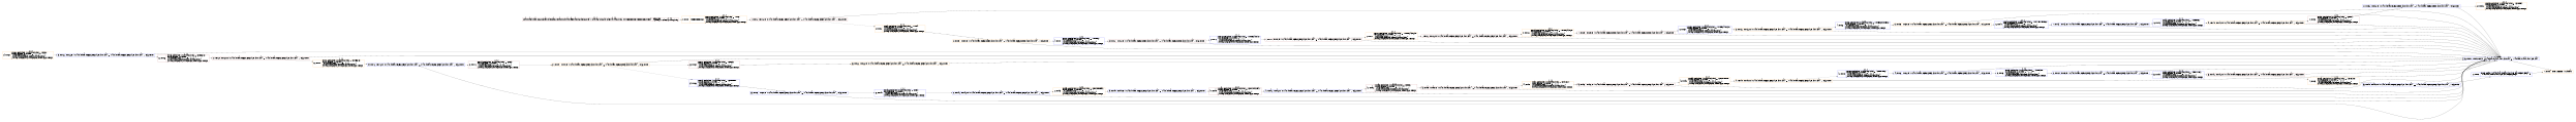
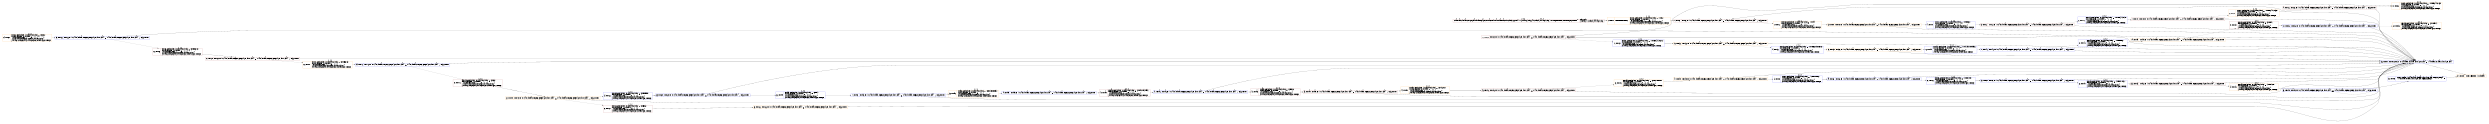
  digraph {
    rankdir=LR
    node [color=blue shape=record]
    n1 [color=darkorange label="{0\:\ 0x0000|MTH_ENTER_BLOCK\l|0x0000: CONST_STR  (r0 I:java.lang.String) =  \"V_VP8\" \l0x0002: INVOKE  (r0 I:boolean) = \l  (r0 I:java.lang.String)\l  (r1 I:java.lang.Object A[D('codecId' java.lang.String)])\l java.lang.String.equals(java.lang.Object):boolean type: VIRTUAL \l}"]
    n2 [color=brown label="{1\:\ 0x0006|0x0006: IF  (r0 I:?[int, boolean, OBJECT, ARRAY, byte, short, char]) != (0 ?[int, boolean, OBJECT, ARRAY, byte, short, char])  \-\> B:56:0x00e0 \l}"]
    n3 [color=darkorange label="{2\:\ 0x0008|0x0008: CONST_STR  (r0 I:java.lang.String) =  \"V_VP9\" \l0x000a: INVOKE  (r0 I:boolean) = \l  (r0 I:java.lang.String)\l  (r1 I:java.lang.Object A[D('codecId' java.lang.String)])\l java.lang.String.equals(java.lang.Object):boolean type: VIRTUAL \l}"]
    n4 [label="{56\:\ 0x00e0|0x00e0: CONST  (r0 I:?[boolean, int, float, short, byte, char]) = (1 ?[boolean, int, float, short, byte, char]) \l}"]
    n5 [color=darkorange label="{3\:\ 0x000e|0x000e: IF  (r0 I:?[int, boolean, OBJECT, ARRAY, byte, short, char]) != (0 ?[int, boolean, OBJECT, ARRAY, byte, short, char])  \-\> B:56:0x00e0 \l}"]
    n6 [color=darkorange label="{57\:\ 0x00e1|0x00e1: RETURN  (r0 I:boolean) \l}"]
    n7 [label="{4\:\ 0x0010|0x0010: CONST_STR  (r0 I:java.lang.String) =  \"V_MPEG2\" \l0x0012: INVOKE  (r0 I:boolean) = \l  (r0 I:java.lang.String)\l  (r1 I:java.lang.Object A[D('codecId' java.lang.String)])\l java.lang.String.equals(java.lang.Object):boolean type: VIRTUAL \l}"]
    n8 [color=brown label="{5\:\ 0x0016|0x0016: IF  (r0 I:?[int, boolean, OBJECT, ARRAY, byte, short, char]) != (0 ?[int, boolean, OBJECT, ARRAY, byte, short, char])  \-\> B:56:0x00e0 \l}"]
    n9 [label="{6\:\ 0x0018|0x0018: CONST_STR  (r0 I:java.lang.String) =  \"V_MPEG4\/ISO\/SP\" \l0x001a: INVOKE  (r0 I:boolean) = \l  (r0 I:java.lang.String)\l  (r1 I:java.lang.Object A[D('codecId' java.lang.String)])\l java.lang.String.equals(java.lang.Object):boolean type: VIRTUAL \l}"]
    n10 [color=brown label="{7\:\ 0x001e|0x001e: IF  (r0 I:?[int, boolean, OBJECT, ARRAY, byte, short, char]) != (0 ?[int, boolean, OBJECT, ARRAY, byte, short, char])  \-\> B:56:0x00e0 \l}"]
    n11 [color=darkorange label="{8\:\ 0x0020|0x0020: CONST_STR  (r0 I:java.lang.String) =  \"V_MPEG4\/ISO\/ASP\" \l0x0022: INVOKE  (r0 I:boolean) = \l  (r0 I:java.lang.String)\l  (r1 I:java.lang.Object A[D('codecId' java.lang.String)])\l java.lang.String.equals(java.lang.Object):boolean type: VIRTUAL \l}"]
    n12 [color=brown label="{9\:\ 0x0026|0x0026: IF  (r0 I:?[int, boolean, OBJECT, ARRAY, byte, short, char]) != (0 ?[int, boolean, OBJECT, ARRAY, byte, short, char])  \-\> B:56:0x00e0 \l}"]
    n13 [color=darkorange label="{10\:\ 0x0028|0x0028: CONST_STR  (r0 I:java.lang.String) =  \"V_MPEG4\/ISO\/AP\" \l0x002a: INVOKE  (r0 I:boolean) = \l  (r0 I:java.lang.String)\l  (r1 I:java.lang.Object A[D('codecId' java.lang.String)])\l java.lang.String.equals(java.lang.Object):boolean type: VIRTUAL \l}"]
    n14 [color=brown label="{11\:\ 0x002e|0x002e: IF  (r0 I:?[int, boolean, OBJECT, ARRAY, byte, short, char]) != (0 ?[int, boolean, OBJECT, ARRAY, byte, short, char])  \-\> B:56:0x00e0 \l}"]
    n15 [label="{12\:\ 0x0030|0x0030: CONST_STR  (r0 I:java.lang.String) =  \"V_MPEG4\/ISO\/AVC\" \l0x0032: INVOKE  (r0 I:boolean) = \l  (r0 I:java.lang.String)\l  (r1 I:java.lang.Object A[D('codecId' java.lang.String)])\l java.lang.String.equals(java.lang.Object):boolean type: VIRTUAL \l}"]
    n16 [color=darkorange label="{13\:\ 0x0036|0x0036: IF  (r0 I:?[int, boolean, OBJECT, ARRAY, byte, short, char]) != (0 ?[int, boolean, OBJECT, ARRAY, byte, short, char])  \-\> B:56:0x00e0 \l}"]
    n17 [label="{14\:\ 0x0038|0x0038: CONST_STR  (r0 I:java.lang.String) =  \"V_MPEGH\/ISO\/HEVC\" \l0x003a: INVOKE  (r0 I:boolean) = \l  (r0 I:java.lang.String)\l  (r1 I:java.lang.Object A[D('codecId' java.lang.String)])\l java.lang.String.equals(java.lang.Object):boolean type: VIRTUAL \l}"]
    n18 [color=darkorange label="{15\:\ 0x003e|0x003e: IF  (r0 I:?[int, boolean, OBJECT, ARRAY, byte, short, char]) != (0 ?[int, boolean, OBJECT, ARRAY, byte, short, char])  \-\> B:56:0x00e0 \l}"]
    n19 [label="{16\:\ 0x0040|0x0040: CONST_STR  (r0 I:java.lang.String) =  \"V_MS\/VFW\/FOURCC\" \l0x0042: INVOKE  (r0 I:boolean) = \l  (r0 I:java.lang.String)\l  (r1 I:java.lang.Object A[D('codecId' java.lang.String)])\l java.lang.String.equals(java.lang.Object):boolean type: VIRTUAL \l}"]
    n20 [label="{17\:\ 0x0046|0x0046: IF  (r0 I:?[int, boolean, OBJECT, ARRAY, byte, short, char]) != (0 ?[int, boolean, OBJECT, ARRAY, byte, short, char])  \-\> B:56:0x00e0 \l}"]
    n21 [label="{18\:\ 0x0048|0x0048: CONST_STR  (r0 I:java.lang.String) =  \"V_THEORA\" \l0x004a: INVOKE  (r0 I:boolean) = \l  (r0 I:java.lang.String)\l  (r1 I:java.lang.Object A[D('codecId' java.lang.String)])\l java.lang.String.equals(java.lang.Object):boolean type: VIRTUAL \l}"]
    n22 [color=darkorange label="{19\:\ 0x004e|0x004e: IF  (r0 I:?[int, boolean, OBJECT, ARRAY, byte, short, char]) != (0 ?[int, boolean, OBJECT, ARRAY, byte, short, char])  \-\> B:56:0x00e0 \l}"]
    n23 [color=brown label="{20\:\ 0x0050|0x0050: CONST_STR  (r0 I:java.lang.String) =  \"A_OPUS\" \l0x0052: INVOKE  (r0 I:boolean) = \l  (r0 I:java.lang.String)\l  (r1 I:java.lang.Object A[D('codecId' java.lang.String)])\l java.lang.String.equals(java.lang.Object):boolean type: VIRTUAL \l}"]
    n24 [label="{21\:\ 0x0056|0x0056: IF  (r0 I:?[int, boolean, OBJECT, ARRAY, byte, short, char]) != (0 ?[int, boolean, OBJECT, ARRAY, byte, short, char])  \-\> B:56:0x00e0 \l}"]
    n25 [color=darkorange label="{22\:\ 0x0058|0x0058: CONST_STR  (r0 I:java.lang.String) =  \"A_VORBIS\" \l0x005a: INVOKE  (r0 I:boolean) = \l  (r0 I:java.lang.String)\l  (r1 I:java.lang.Object A[D('codecId' java.lang.String)])\l java.lang.String.equals(java.lang.Object):boolean type: VIRTUAL \l}"]
    n26 [color=darkorange label="{24\:\ 0x0060|0x0060: CONST_STR  (r0 I:java.lang.String) =  \"A_AAC\" \l0x0062: INVOKE  (r0 I:boolean) = \l  (r0 I:java.lang.String)\l  (r1 I:java.lang.Object A[D('codecId' java.lang.String)])\l java.lang.String.equals(java.lang.Object):boolean type: VIRTUAL \l}"]
    n27 [label="{25\:\ 0x0066|0x0066: IF  (r0 I:?[int, boolean, OBJECT, ARRAY, byte, short, char]) != (0 ?[int, boolean, OBJECT, ARRAY, byte, short, char])  \-\> B:56:0x00e0 \l}"]
    n28 [color=brown label="{26\:\ 0x0068|0x0068: CONST_STR  (r0 I:java.lang.String) =  \"A_MPEG\/L2\" \l0x006a: INVOKE  (r0 I:boolean) = \l  (r0 I:java.lang.String)\l  (r1 I:java.lang.Object A[D('codecId' java.lang.String)])\l java.lang.String.equals(java.lang.Object):boolean type: VIRTUAL \l}"]
    n29 [color=brown label="{27\:\ 0x006e|0x006e: IF  (r0 I:?[int, boolean, OBJECT, ARRAY, byte, short, char]) != (0 ?[int, boolean, OBJECT, ARRAY, byte, short, char])  \-\> B:56:0x00e0 \l}"]
    n30 [color=darkorange label="{28\:\ 0x0070|0x0070: CONST_STR  (r0 I:java.lang.String) =  \"A_MPEG\/L3\" \l0x0072: INVOKE  (r0 I:boolean) = \l  (r0 I:java.lang.String)\l  (r1 I:java.lang.Object A[D('codecId' java.lang.String)])\l java.lang.String.equals(java.lang.Object):boolean type: VIRTUAL \l}"]
    n31 [label="{29\:\ 0x0076|0x0076: IF  (r0 I:?[int, boolean, OBJECT, ARRAY, byte, short, char]) != (0 ?[int, boolean, OBJECT, ARRAY, byte, short, char])  \-\> B:56:0x00e0 \l}"]
    n32 [color=brown label="{30\:\ 0x0078|0x0078: CONST_STR  (r0 I:java.lang.String) =  \"A_AC3\" \l0x007a: INVOKE  (r0 I:boolean) = \l  (r0 I:java.lang.String)\l  (r1 I:java.lang.Object A[D('codecId' java.lang.String)])\l java.lang.String.equals(java.lang.Object):boolean type: VIRTUAL \l}"]
    n33 [color=darkorange label="{31\:\ 0x007e|0x007e: IF  (r0 I:?[int, boolean, OBJECT, ARRAY, byte, short, char]) != (0 ?[int, boolean, OBJECT, ARRAY, byte, short, char])  \-\> B:56:0x00e0 \l}"]
    n34 [color=brown label="{32\:\ 0x0080|0x0080: CONST_STR  (r0 I:java.lang.String) =  \"A_EAC3\" \l0x0082: INVOKE  (r0 I:boolean) = \l  (r0 I:java.lang.String)\l  (r1 I:java.lang.Object A[D('codecId' java.lang.String)])\l java.lang.String.equals(java.lang.Object):boolean type: VIRTUAL \l}"]
    n35 [label="{34\:\ 0x0088|0x0088: CONST_STR  (r0 I:java.lang.String) =  \"A_TRUEHD\" \l0x008a: INVOKE  (r0 I:boolean) = \l  (r0 I:java.lang.String)\l  (r1 I:java.lang.Object A[D('codecId' java.lang.String)])\l java.lang.String.equals(java.lang.Object):boolean type: VIRTUAL \l}"]
    n36 [color=darkorange label="{33\:\ 0x0086|0x0086: IF  (r0 I:?[int, boolean, OBJECT, ARRAY, byte, short, char]) != (0 ?[int, boolean, OBJECT, ARRAY, byte, short, char])  \-\> B:56:0x00e0 \l}"]
    n37 [label="{35\:\ 0x008e|0x008e: IF  (r0 I:?[int, boolean, OBJECT, ARRAY, byte, short, char]) != (0 ?[int, boolean, OBJECT, ARRAY, byte, short, char])  \-\> B:56:0x00e0 \l}"]
    n38 [label="{36\:\ 0x0090|0x0090: CONST_STR  (r0 I:java.lang.String) =  \"A_DTS\" \l0x0092: INVOKE  (r0 I:boolean) = \l  (r0 I:java.lang.String)\l  (r1 I:java.lang.Object A[D('codecId' java.lang.String)])\l java.lang.String.equals(java.lang.Object):boolean type: VIRTUAL \l}"]
    n39 [label="{37\:\ 0x0096|0x0096: IF  (r0 I:?[int, boolean, OBJECT, ARRAY, byte, short, char]) != (0 ?[int, boolean, OBJECT, ARRAY, byte, short, char])  \-\> B:56:0x00e0 \l}"]
    n40 [color=darkorange label="{38\:\ 0x0098|0x0098: CONST_STR  (r0 I:java.lang.String) =  \"A_DTS\/EXPRESS\" \l0x009a: INVOKE  (r0 I:boolean) = \l  (r0 I:java.lang.String)\l  (r1 I:java.lang.Object A[D('codecId' java.lang.String)])\l java.lang.String.equals(java.lang.Object):boolean type: VIRTUAL \l}"]
    n41 [label="{39\:\ 0x009e|0x009e: IF  (r0 I:?[int, boolean, OBJECT, ARRAY, byte, short, char]) != (0 ?[int, boolean, OBJECT, ARRAY, byte, short, char])  \-\> B:56:0x00e0 \l}"]
    n42 [color=brown label="{40\:\ 0x00a0|0x00a0: CONST_STR  (r0 I:java.lang.String) =  \"A_DTS\/LOSSLESS\" \l0x00a2: INVOKE  (r0 I:boolean) = \l  (r0 I:java.lang.String)\l  (r1 I:java.lang.Object A[D('codecId' java.lang.String)])\l java.lang.String.equals(java.lang.Object):boolean type: VIRTUAL \l}"]
    n43 [label="{41\:\ 0x00a6|0x00a6: IF  (r0 I:?[int, boolean, OBJECT, ARRAY, byte, short, char]) != (0 ?[int, boolean, OBJECT, ARRAY, byte, short, char])  \-\> B:56:0x00e0 \l}"]
    n44 [color=brown label="{42\:\ 0x00a8|0x00a8: CONST_STR  (r0 I:java.lang.String) =  \"A_FLAC\" \l0x00aa: INVOKE  (r0 I:boolean) = \l  (r0 I:java.lang.String)\l  (r1 I:java.lang.Object A[D('codecId' java.lang.String)])\l java.lang.String.equals(java.lang.Object):boolean type: VIRTUAL \l}"]
    n45 [color=brown label="{43\:\ 0x00ae|0x00ae: IF  (r0 I:?[int, boolean, OBJECT, ARRAY, byte, short, char]) != (0 ?[int, boolean, OBJECT, ARRAY, byte, short, char])  \-\> B:56:0x00e0 \l}"]
    n46 [color=darkorange label="{44\:\ 0x00b0|0x00b0: CONST_STR  (r0 I:java.lang.String) =  \"A_MS\/ACM\" \l0x00b2: INVOKE  (r0 I:boolean) = \l  (r0 I:java.lang.String)\l  (r1 I:java.lang.Object A[D('codecId' java.lang.String)])\l java.lang.String.equals(java.lang.Object):boolean type: VIRTUAL \l}"]
    n47 [color=brown label="{45\:\ 0x00b6|0x00b6: IF  (r0 I:?[int, boolean, OBJECT, ARRAY, byte, short, char]) != (0 ?[int, boolean, OBJECT, ARRAY, byte, short, char])  \-\> B:56:0x00e0 \l}"]
    n48 [color=darkorange label="{46\:\ 0x00b8|0x00b8: CONST_STR  (r0 I:java.lang.String) =  \"A_PCM\/INT\/LIT\" \l0x00ba: INVOKE  (r0 I:boolean) = \l  (r0 I:java.lang.String)\l  (r1 I:java.lang.Object A[D('codecId' java.lang.String)])\l java.lang.String.equals(java.lang.Object):boolean type: VIRTUAL \l}"]
    n49 [color=darkorange label="{47\:\ 0x00be|0x00be: IF  (r0 I:?[int, boolean, OBJECT, ARRAY, byte, short, char]) != (0 ?[int, boolean, OBJECT, ARRAY, byte, short, char])  \-\> B:56:0x00e0 \l}"]
    n50 [label="{48\:\ 0x00c0|0x00c0: CONST_STR  (r0 I:java.lang.String) =  \"S_TEXT\/UTF8\" \l0x00c2: INVOKE  (r0 I:boolean) = \l  (r0 I:java.lang.String)\l  (r1 I:java.lang.Object A[D('codecId' java.lang.String)])\l java.lang.String.equals(java.lang.Object):boolean type: VIRTUAL \l}"]
    n51 [label="{49\:\ 0x00c6|0x00c6: IF  (r0 I:?[int, boolean, OBJECT, ARRAY, byte, short, char]) != (0 ?[int, boolean, OBJECT, ARRAY, byte, short, char])  \-\> B:56:0x00e0 \l}"]
    n52 [label="{50\:\ 0x00c8|0x00c8: CONST_STR  (r0 I:java.lang.String) =  \"S_VOBSUB\" \l0x00ca: INVOKE  (r0 I:boolean) = \l  (r0 I:java.lang.String)\l  (r1 I:java.lang.Object A[D('codecId' java.lang.String)])\l java.lang.String.equals(java.lang.Object):boolean type: VIRTUAL \l}"]
    n53 [label="{51\:\ 0x00ce|0x00ce: IF  (r0 I:?[int, boolean, OBJECT, ARRAY, byte, short, char]) != (0 ?[int, boolean, OBJECT, ARRAY, byte, short, char])  \-\> B:56:0x00e0 \l}"]
    n54 [label="{52\:\ 0x00d0|0x00d0: CONST_STR  (r0 I:java.lang.String) =  \"S_HDMV\/PGS\" \l0x00d2: INVOKE  (r0 I:boolean) = \l  (r0 I:java.lang.String)\l  (r1 I:java.lang.Object A[D('codecId' java.lang.String)])\l java.lang.String.equals(java.lang.Object):boolean type: VIRTUAL \l}"]
    n55 [color=brown label="{53\:\ 0x00d6|0x00d6: IF  (r0 I:?[int, boolean, OBJECT, ARRAY, byte, short, char]) != (0 ?[int, boolean, OBJECT, ARRAY, byte, short, char])  \-\> B:56:0x00e0 \l}"]
    n56 [color=darkorange label="{54\:\ 0x00d8|0x00d8: CONST_STR  (r0 I:java.lang.String) =  \"S_DVBSUB\" \l0x00da: INVOKE  (r0 I:boolean) = \l  (r0 I:java.lang.String)\l  (r1 I:java.lang.Object A[D('codecId' java.lang.String)])\l java.lang.String.equals(java.lang.Object):boolean type: VIRTUAL \l}"]
    n57 [label="{55\:\ 0x00de|0x00de: IF  (r0 I:?[int, boolean, OBJECT, ARRAY, byte, short, char]) == (0 ?[int, boolean, OBJECT, ARRAY, byte, short, char])  \-\> B:58:0x00e2 \l}"]
    n58 [label="{58\:\ 0x00e2|0x00e2: CONST  (r0 I:?[int, float, boolean, short, byte, char, OBJECT, ARRAY]) = \l  (0 ?[int, float, boolean, short, byte, char, OBJECT, ARRAY])\l \l}"]
    n59 [color=brown label="{private static boolean com.google.android.exoplayer2.extractor.mkv.MatroskaExtractor.isCodecSupported((r1 I:java.lang.String A[D('codecId' java.lang.String), IMMUTABLE_TYPE, METHOD_ARGUMENT]))  | Debug Info:\l  ?\-0x00e3: r1 'codecId' java.lang.String\l}"]
    n1 -> n2
    n2 -> n3 [style=dashed]
    n2 -> n4
    n3 -> n5
    n4 -> n6
    n5 -> n4
    n5 -> n7 [style=dashed]
    n7 -> n8
    n8 -> n4
    n8 -> n9 [style=dashed]
    n9 -> n10
    n10 -> n4
    n10 -> n11 [style=dashed]
    n11 -> n12
    n12 -> n4
    n12 -> n13 [style=dashed]
-   n13 -> n14
+   n14 -> n13
    n14 -> n4
    n14 -> n15 [style=dashed]
    n15 -> n16
    n16 -> n4
    n16 -> n17 [style=dashed]
    n17 -> n18
    n18 -> n4
    n18 -> n19 [style=dashed]
    n19 -> n20
    n20 -> n4
    n20 -> n21 [style=dashed]
    n21 -> n22
    n22 -> n4
    n22 -> n23 [style=dashed]
    n23 -> n24
    n24 -> n4
    n24 -> n25 [style=dashed]
    n26 -> n27
    n27 -> n4
    n27 -> n28 [style=dashed]
    n28 -> n29
    n29 -> n4
    n29 -> n30 [style=dashed]
    n30 -> n31
    n31 -> n4
    n31 -> n32 [style=dashed]
    n32 -> n33
    n33 -> n4
    n33 -> n34 [style=dashed]
    n33 -> n35 [style=dashed]
    n34 -> n36
    n35 -> n37
    n36 -> n4
    n37 -> n4
    n37 -> n38 [style=solid]
    n38 -> n39
    n39 -> n4
    n39 -> n40 [style=dashed]
    n40 -> n41
    n41 -> n42 [style=dashed]
    n42 -> n43
    n43 -> n4
    n43 -> n44 [style=dashed]
    n44 -> n45
    n45 -> n4
    n45 -> n46 [style=dashed]
    n46 -> n47
    n47 -> n4
    n47 -> n48 [style=dashed]
    n48 -> n49
    n49 -> n4
    n49 -> n50 [style=dashed]
    n50 -> n51
    n51 -> n4
    n51 -> n52 [style=dashed]
    n52 -> n53
    n53 -> n4
    n53 -> n54 [style=dashed]
    n54 -> n55
    n55 -> n4
    n55 -> n56 [style=dashed]
    n56 -> n57
    n57 -> n4 [style=dashed]
    n57 -> n58
    n58 -> n6
    n59 -> n1
  }
